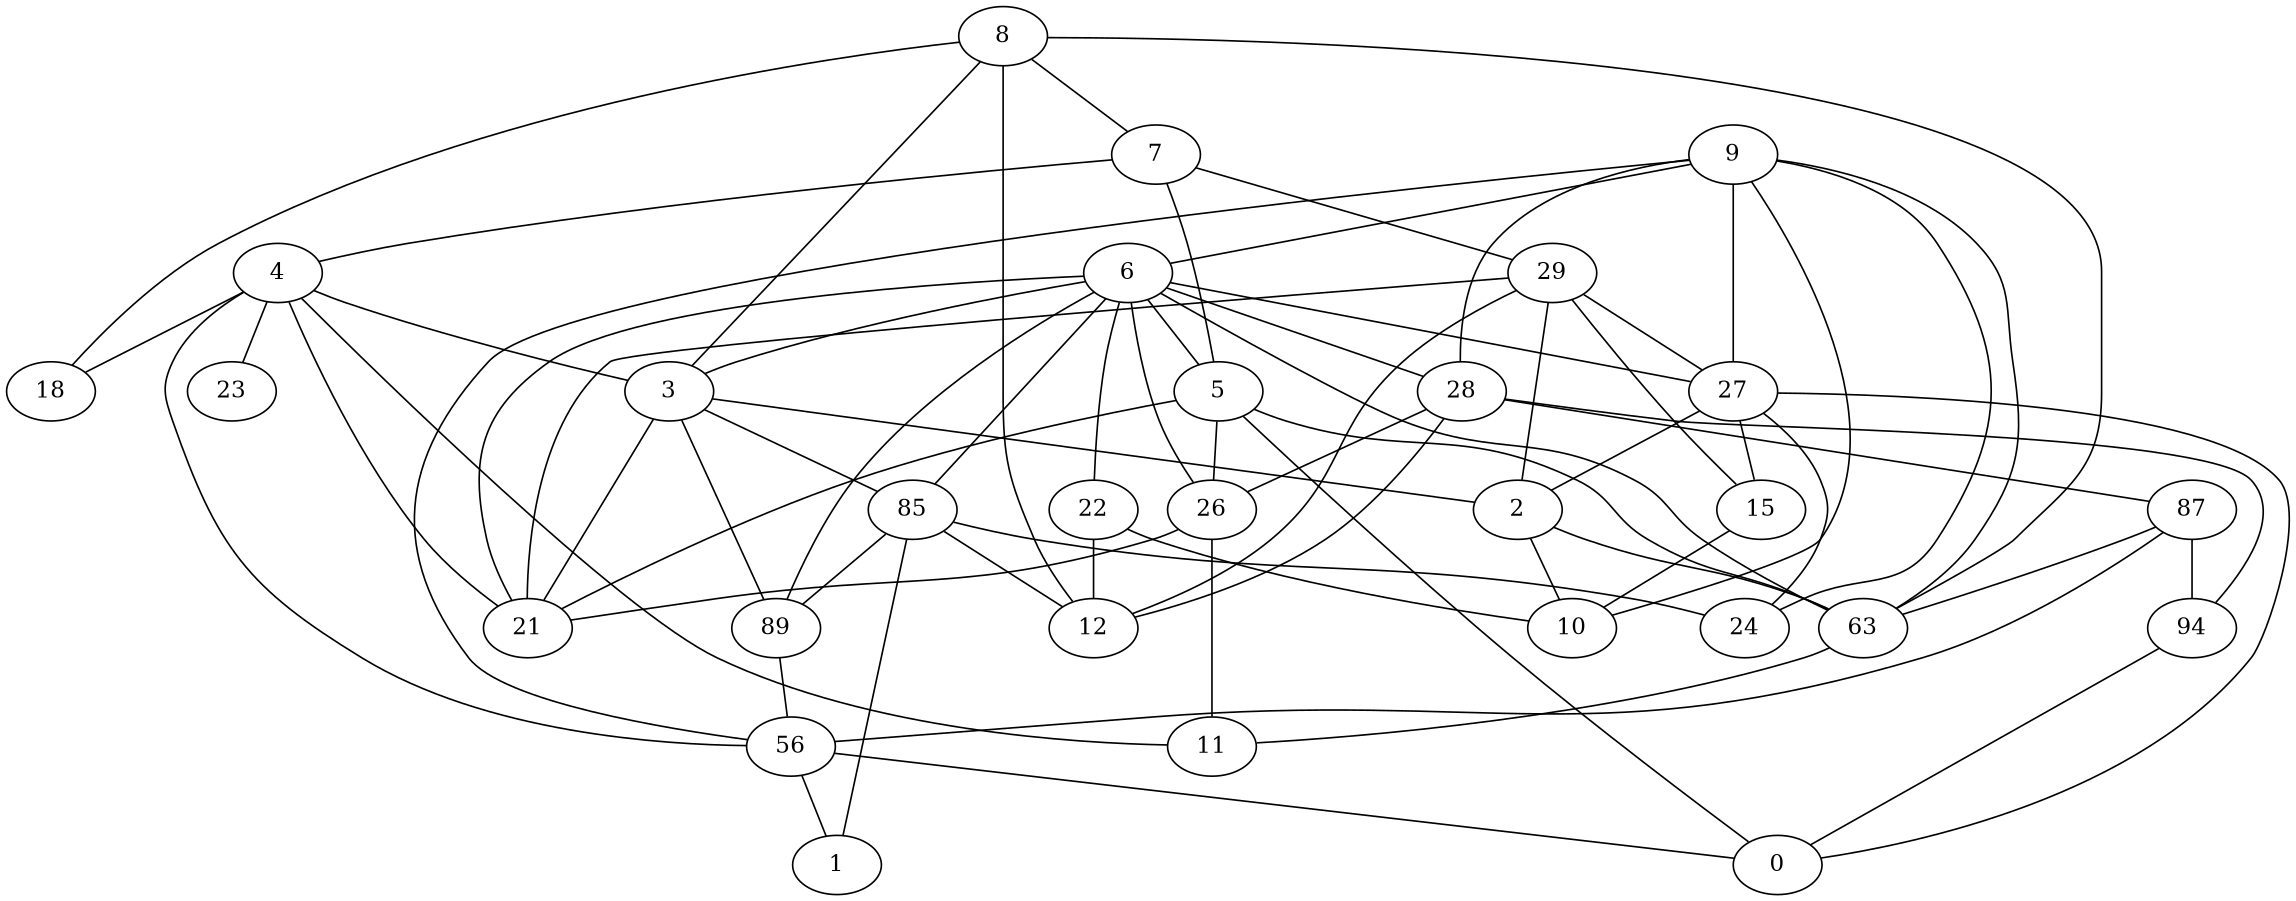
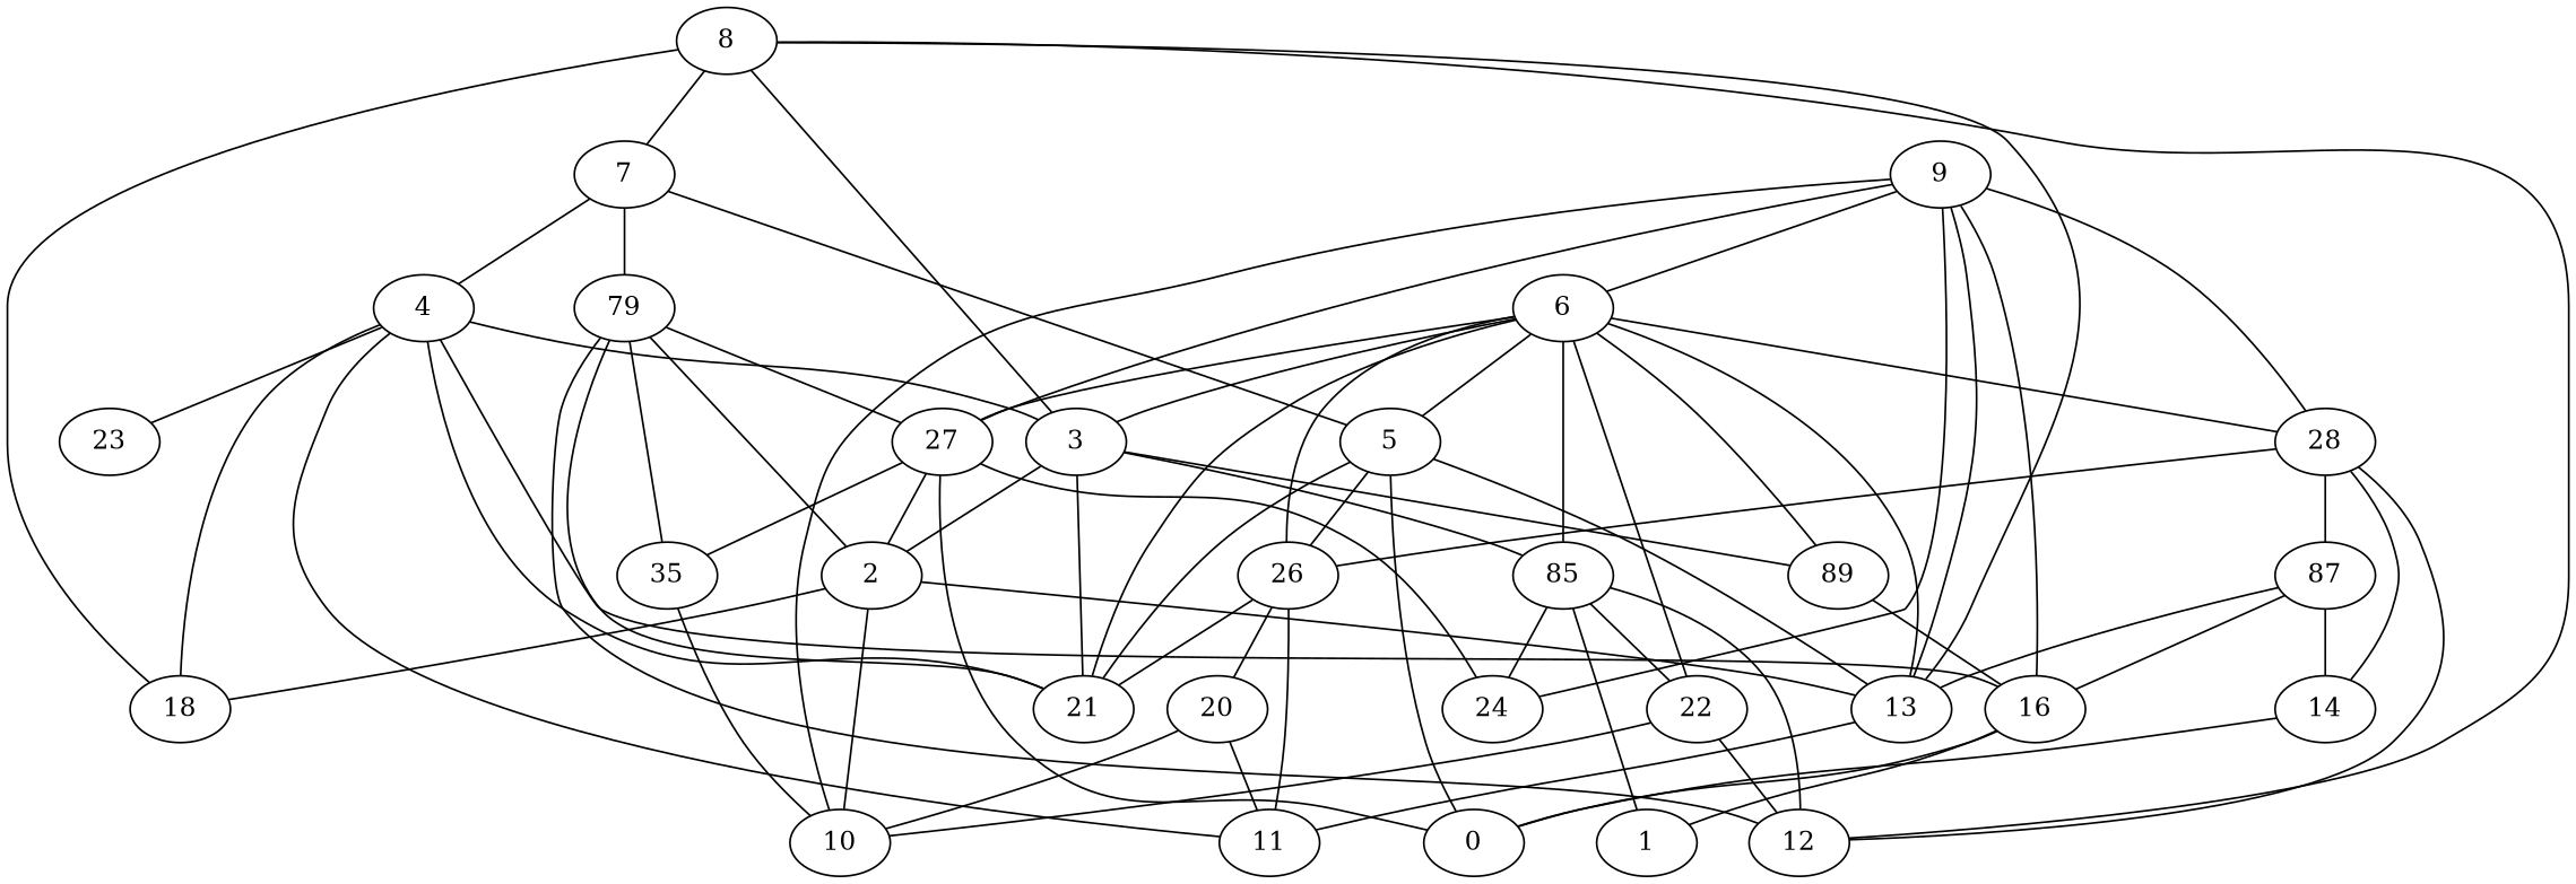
  digraph {
    edge [color=black dir=none]
    8
    7
    18
    3
    12
-   13 [label=63]
-   29
+   13
+   29 [label=79]
    4
    5
    21
    n11 [label=85]
    2
    n13 [label=89]
-   15
+   15 [label=35]
    27
    10
    23
-   16 [label=56]
+   16
    11
    9
    28
    24
    6
    1
    0
    n26 [label=87]
    26
-   14 [label=94]
+   14
+   20
    22
    subgraph sub_1 {
      8
      7
      18
      3
      12
      13
      29
      4
      5
      21
      n11
      2
      n13
      15
      27
      10
      23
      16
      11
      9
      28
      24
      6
      1
      0
      n26
      26
      14
+     20
      22
    }
    8 -> 7
    8 -> 18
    8 -> 3
    8 -> 12
    8 -> 13
    7 -> 29
    7 -> 4
    7 -> 5
    3 -> 21
    3 -> n11
    3 -> 2
    3 -> n13
    13 -> 11
    29 -> 12
    29 -> 21
    29 -> 2
    29 -> 15
    29 -> 27
    4 -> 18
    4 -> 3
    4 -> 21
    4 -> 23
    4 -> 16
    4 -> 11
    5 -> 13
    5 -> 21
    5 -> 0
    5 -> 26
    n11 -> 12
    n11 -> 24
    n11 -> 1
-   n11 -> n13
+   n11 -> 22
+   2 -> 18
    2 -> 13
    2 -> 10
    n13 -> 16
    15 -> 10
    27 -> 2
    27 -> 15
    27 -> 24
    27 -> 0
    16 -> 1
    16 -> 0
    9 -> 13
    9 -> 27
    9 -> 10
    9 -> 16
    9 -> 28
    9 -> 24
    9 -> 6
    28 -> 12
    28 -> n26
    28 -> 26
    28 -> 14
    6 -> 3
    6 -> 13
    6 -> 5
    6 -> 21
    6 -> n11
    6 -> n13
    6 -> 27
    6 -> 28
    6 -> 26
    6 -> 22
    n26 -> 13
    n26 -> 16
    n26 -> 14
    26 -> 21
    26 -> 11
+   26 -> 20
    14 -> 0
+   20 -> 10
+   20 -> 11
    22 -> 12
    22 -> 10
  }
